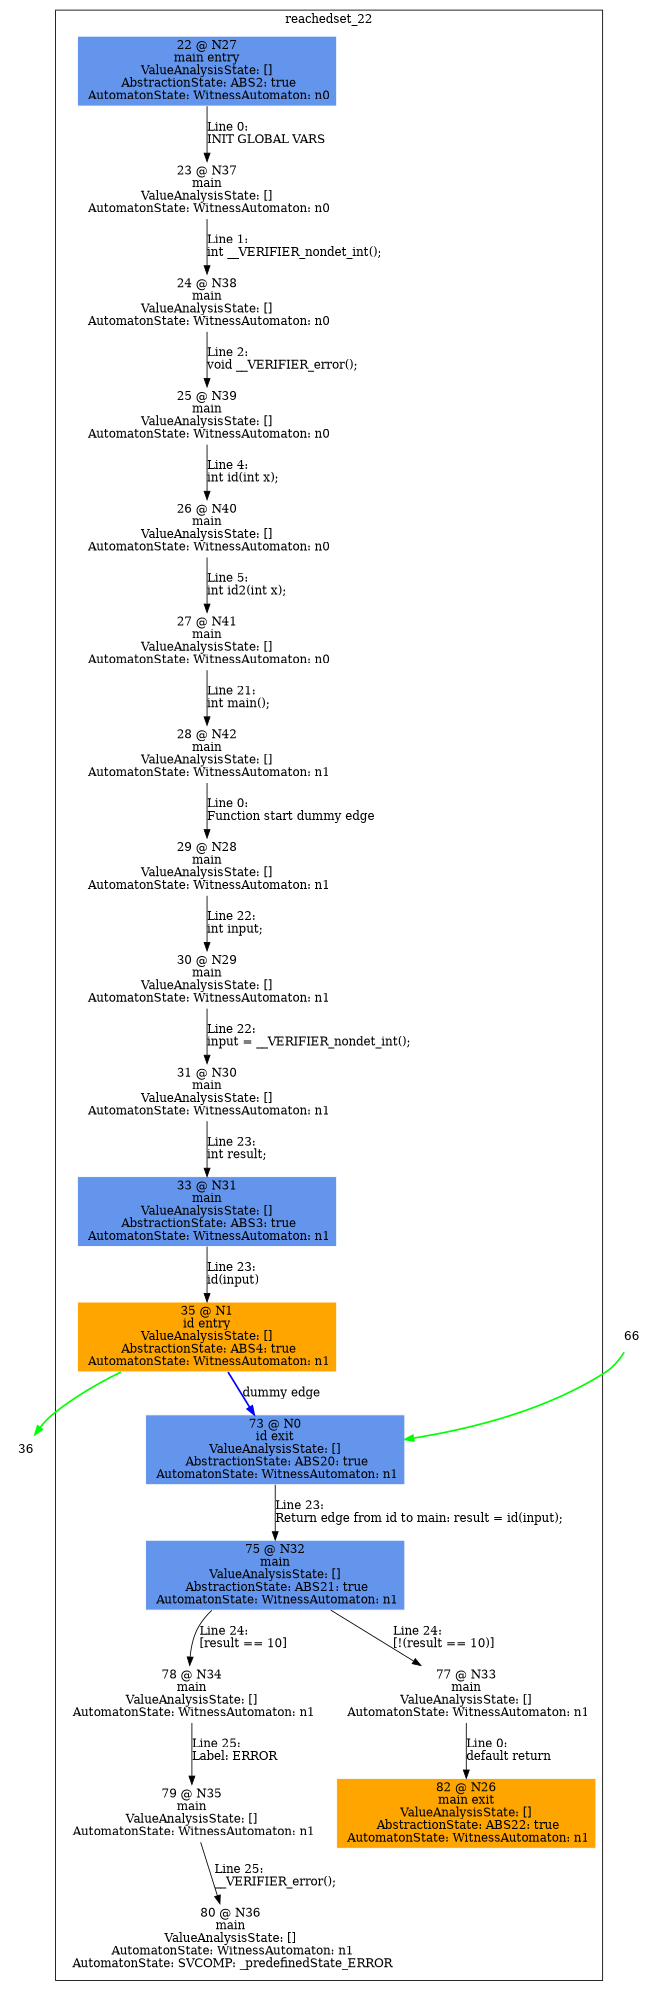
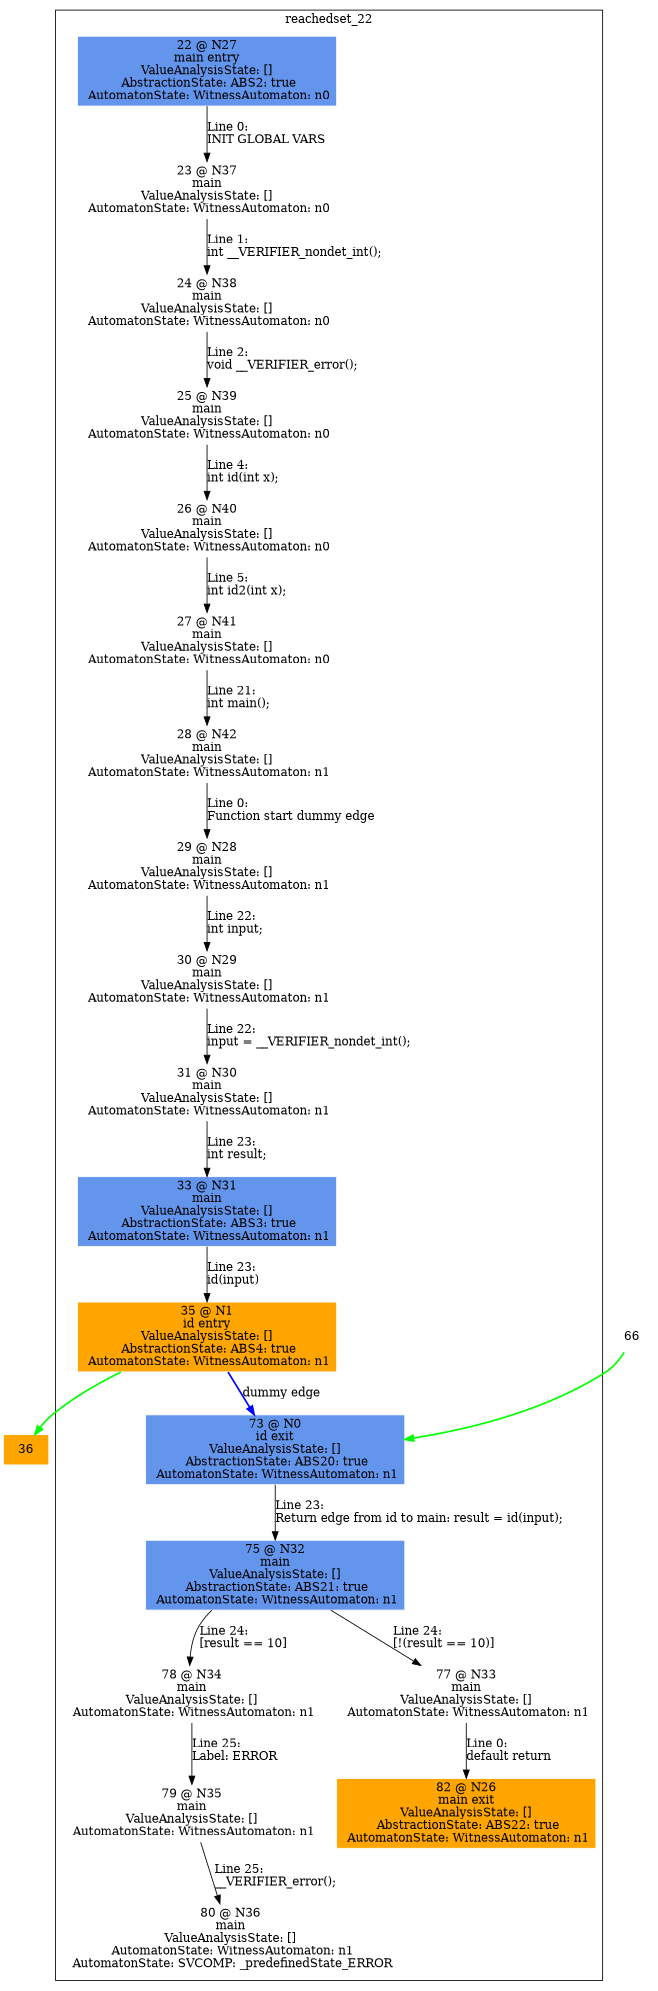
  digraph {
    node [color=white shape=box style=filled]
    n1 [fillcolor=cornflowerblue label="22 @ N27\nmain entry\nValueAnalysisState: []\n AbstractionState: ABS2: true\n AutomatonState: WitnessAutomaton: n0\n"]
    n2 [label="23 @ N37\nmain\nValueAnalysisState: []\n AutomatonState: WitnessAutomaton: n0\n"]
    n3 [label="24 @ N38\nmain\nValueAnalysisState: []\n AutomatonState: WitnessAutomaton: n0\n"]
    n4 [label="25 @ N39\nmain\nValueAnalysisState: []\n AutomatonState: WitnessAutomaton: n0\n"]
    n5 [label="26 @ N40\nmain\nValueAnalysisState: []\n AutomatonState: WitnessAutomaton: n0\n"]
    n6 [label="27 @ N41\nmain\nValueAnalysisState: []\n AutomatonState: WitnessAutomaton: n0\n"]
    n7 [label="28 @ N42\nmain\nValueAnalysisState: []\n AutomatonState: WitnessAutomaton: n1\n"]
    n8 [label="29 @ N28\nmain\nValueAnalysisState: []\n AutomatonState: WitnessAutomaton: n1\n"]
    n9 [label="30 @ N29\nmain\nValueAnalysisState: []\n AutomatonState: WitnessAutomaton: n1\n"]
    n10 [label="31 @ N30\nmain\nValueAnalysisState: []\n AutomatonState: WitnessAutomaton: n1\n"]
    n11 [fillcolor=cornflowerblue label="33 @ N31\nmain\nValueAnalysisState: []\n AbstractionState: ABS3: true\n AutomatonState: WitnessAutomaton: n1\n"]
    n12 [fillcolor=orange label="35 @ N1\nid entry\nValueAnalysisState: []\n AbstractionState: ABS4: true\n AutomatonState: WitnessAutomaton: n1\n"]
    n13 [fillcolor=cornflowerblue label="73 @ N0\nid exit\nValueAnalysisState: []\n AbstractionState: ABS20: true\n AutomatonState: WitnessAutomaton: n1\n"]
    n14 [fillcolor=cornflowerblue label="75 @ N32\nmain\nValueAnalysisState: []\n AbstractionState: ABS21: true\n AutomatonState: WitnessAutomaton: n1\n"]
    n15 [label="78 @ N34\nmain\nValueAnalysisState: []\n AutomatonState: WitnessAutomaton: n1\n"]
    n16 [label="77 @ N33\nmain\nValueAnalysisState: []\n AutomatonState: WitnessAutomaton: n1\n"]
    n17 [label="79 @ N35\nmain\nValueAnalysisState: []\n AutomatonState: WitnessAutomaton: n1\n"]
    n18 [label="80 @ N36\nmain\nValueAnalysisState: []\n AutomatonState: WitnessAutomaton: n1\n AutomatonState: SVCOMP: _predefinedState_ERROR\n"]
    n19 [fillcolor=orange label="82 @ N26\nmain exit\nValueAnalysisState: []\n AbstractionState: ABS22: true\n AutomatonState: WitnessAutomaton: n1\n"]
-   36
+   36 [fillcolor=orange]
    66
    subgraph cluster_1 {
      label=reachedset_22
      n1
      n2
      n3
      n4
      n5
      n6
      n7
      n8
      n9
      n10
      n11
      n12
      n13
      n14
      n15
      n16
      n17
      n18
      n19
    }
    n1 -> n2 [label="Line 0: \lINIT GLOBAL VARS\l"]
    n2 -> n3 [label="Line 1: \lint __VERIFIER_nondet_int();\l"]
    n3 -> n4 [label="Line 2: \lvoid __VERIFIER_error();\l"]
    n4 -> n5 [label="Line 4: \lint id(int x);\l"]
    n5 -> n6 [label="Line 5: \lint id2(int x);\l"]
    n6 -> n7 [label="Line 21: \lint main();\l"]
    n7 -> n8 [label="Line 0: \lFunction start dummy edge\l"]
    n8 -> n9 [label="Line 22: \lint input;\l"]
    n9 -> n10 [label="Line 22: \linput = __VERIFIER_nondet_int();\l"]
    n10 -> n11 [label="Line 23: \lint result;\l"]
    n11 -> n12 [label="Line 23: \lid(input)\l"]
    n12 -> n13 [color=blue label="dummy edge" style=bold]
    n12 -> 36 [color=green style=bold]
    n13 -> n14 [label="Line 23: \lReturn edge from id to main: result = id(input);\l"]
    n14 -> n15 [label="Line 24: \l[result == 10]\l"]
    n14 -> n16 [label="Line 24: \l[!(result == 10)]\l"]
    n15 -> n17 [label="Line 25: \lLabel: ERROR\l"]
    n16 -> n19 [label="Line 0: \ldefault return\l"]
    n17 -> n18 [label="Line 25: \l__VERIFIER_error();\l"]
    66 -> n13 [color=green style=bold]
  }
